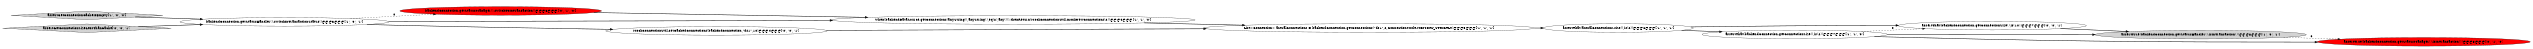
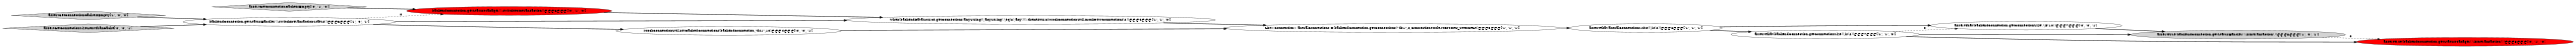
  digraph {
    rankdir=LR
    node [fillcolor=white shape=ellipse style=filled]
    edge [style=bold]
    n1 [fillcolor=lightgray label="assertTrue(backendConnection.getStatusHandler().isInTransaction())@@@8@@@['1', '0', '1']"]
    n2 [fillcolor=red label="assertTrue(backendConnection.getStatusManager().isInTransaction())@@@8@@@['0', '1', '0']"]
    n3 [fillcolor=red label="backendConnection.getStatusManager().switchToInTransaction()@@@3@@@['0', '1', '0']"]
    n4 [label="when(backendDataSource.getConnections(anyString(),anyString(),eq(2),any())).thenReturn(MockConnectionUtil.mockNewConnections(2))@@@4@@@['1', '1', '0']"]
    n5 [label="assertThat(backendConnection.getConnectionSize(),is(10))@@@7@@@['0', '0', '1']"]
    n6 [label="List<Connection> actualConnections = backendConnection.getConnections(\"ds1\",2,ConnectionMode.MEMORY_STRICTLY)@@@5@@@['1', '1', '1']"]
+   n7 [fillcolor=lightgray label="assertGetConnectionCacheIsEmpty['0', '1', '0']" shape=diamond]
    n8 [fillcolor=lightgray label="assertGetConnectionCacheIsEmpty['1', '0', '0']" shape=diamond]
    n9 [label="backendConnection.getStatusHandler().switchInTransactionStatus()@@@3@@@['1', '0', '1']"]
    n10 [fillcolor=lightgray label="assertGetConnectionSizeLessThanCache['0', '0', '1']" shape=diamond]
    n11 [label="assertThat(actualConnections.size(),is(2))@@@6@@@['1', '1', '1']"]
    n12 [label="MockConnectionUtil.setCachedConnections(backendConnection,\"ds1\",10)@@@4@@@['0', '0', '1']"]
    n13 [label="assertThat(backendConnection.getConnectionSize(),is(2))@@@7@@@['1', '1', '0']"]
    n1 -> n2 [label=0 style=dashed]
    n3 -> n4
    n4 -> n6
    n5 -> n1
    n6 -> n11
+   n7 -> n3
    n8 -> n9
    n9 -> n3 [label=0 style=dashed]
    n9 -> n4
    n9 -> n12
    n10 -> n9
    n11 -> n5
    n11 -> n13
    n12 -> n6
    n13 -> n1
    n13 -> n2
    n13 -> n5 [label=0 style=dashed]
  }
